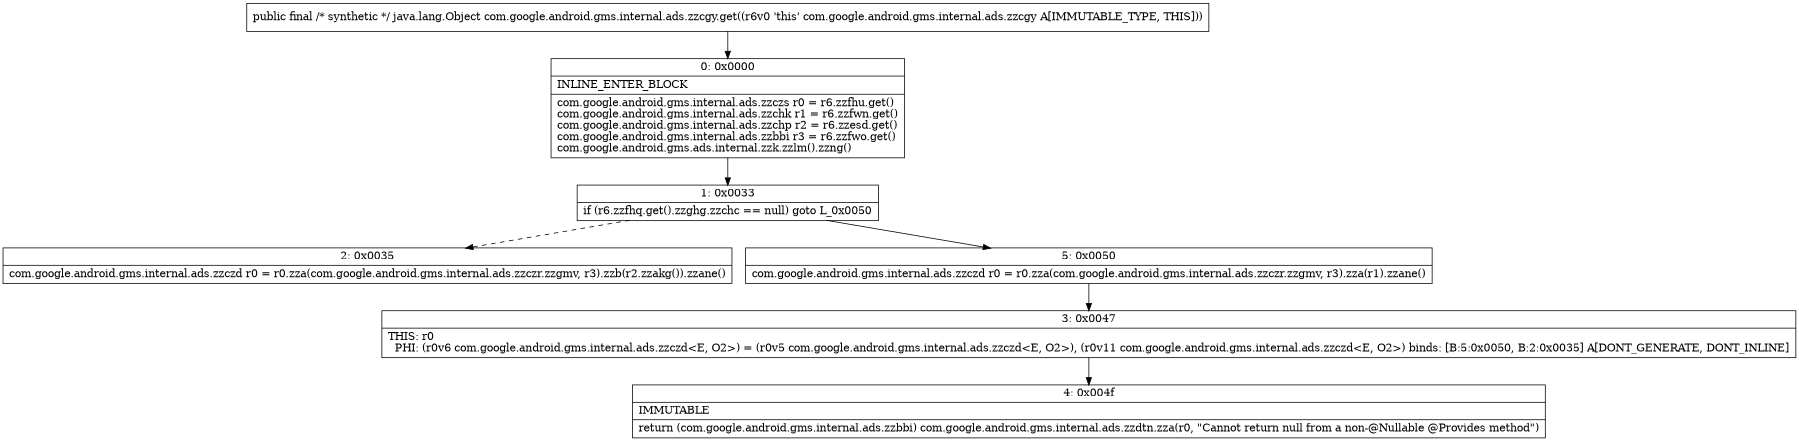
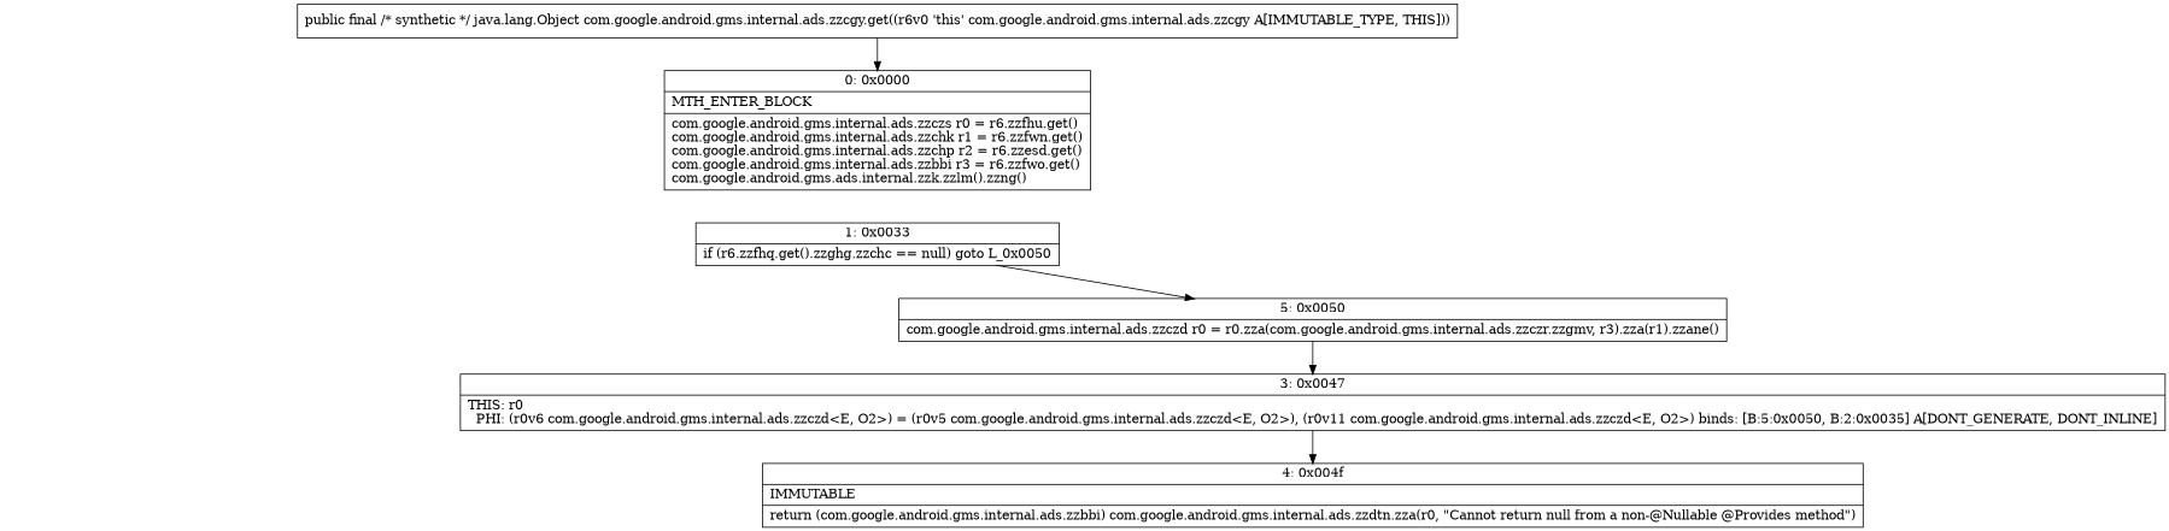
  digraph {
    node [shape=record]
-   n1 [label="{0\:\ 0x0000|INLINE_ENTER_BLOCK\l|com.google.android.gms.internal.ads.zzczs r0 = r6.zzfhu.get()\lcom.google.android.gms.internal.ads.zzchk r1 = r6.zzfwn.get()\lcom.google.android.gms.internal.ads.zzchp r2 = r6.zzesd.get()\lcom.google.android.gms.internal.ads.zzbbi r3 = r6.zzfwo.get()\lcom.google.android.gms.ads.internal.zzk.zzlm().zzng()\l}"]
+   n1 [label="{0\:\ 0x0000|MTH_ENTER_BLOCK\l|com.google.android.gms.internal.ads.zzczs r0 = r6.zzfhu.get()\lcom.google.android.gms.internal.ads.zzchk r1 = r6.zzfwn.get()\lcom.google.android.gms.internal.ads.zzchp r2 = r6.zzesd.get()\lcom.google.android.gms.internal.ads.zzbbi r3 = r6.zzfwo.get()\lcom.google.android.gms.ads.internal.zzk.zzlm().zzng()\l}"]
    n2 [label="{1\:\ 0x0033|if (r6.zzfhq.get().zzghg.zzchc == null) goto L_0x0050\l}"]
-   n3 [label="{2\:\ 0x0035|com.google.android.gms.internal.ads.zzczd r0 = r0.zza(com.google.android.gms.internal.ads.zzczr.zzgmv, r3).zzb(r2.zzakg()).zzane()\l}"]
    n4 [label="{5\:\ 0x0050|com.google.android.gms.internal.ads.zzczd r0 = r0.zza(com.google.android.gms.internal.ads.zzczr.zzgmv, r3).zza(r1).zzane()\l}"]
    n5 [label="{3\:\ 0x0047|THIS: r0 \l  PHI: (r0v6 com.google.android.gms.internal.ads.zzczd\<E, O2\>) = (r0v5 com.google.android.gms.internal.ads.zzczd\<E, O2\>), (r0v11 com.google.android.gms.internal.ads.zzczd\<E, O2\>) binds: [B:5:0x0050, B:2:0x0035] A[DONT_GENERATE, DONT_INLINE]\l}"]
    n6 [label="{4\:\ 0x004f|IMMUTABLE\l|return (com.google.android.gms.internal.ads.zzbbi) com.google.android.gms.internal.ads.zzdtn.zza(r0, \"Cannot return null from a non\-@Nullable @Provides method\")\l}"]
    n7 [label="{public final \/* synthetic *\/ java.lang.Object com.google.android.gms.internal.ads.zzcgy.get((r6v0 'this' com.google.android.gms.internal.ads.zzcgy A[IMMUTABLE_TYPE, THIS])) }"]
-   n1 -> n2
-   n2 -> n3 [style=dashed]
    n2 -> n4
    n4 -> n5
    n5 -> n6
    n7 -> n1
  }
